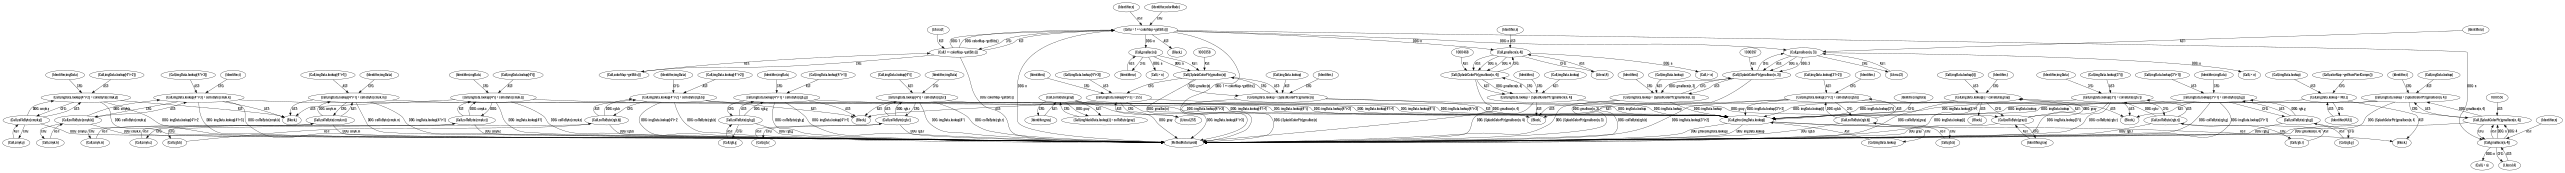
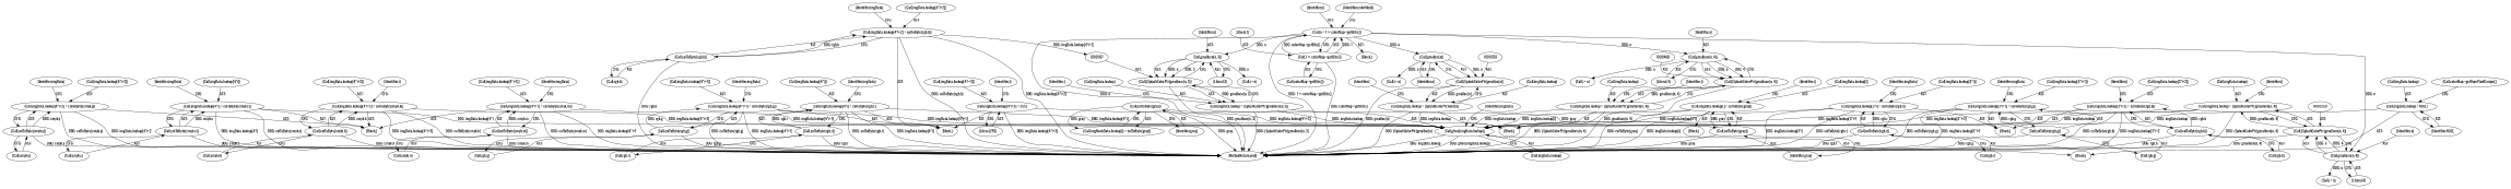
  digraph {
    fontname=Oswald
    node [fontname=Oswald]
    edge [fontname=Oswald]
    n1 [label="(Call,gfree(imgData.lookup))"]
    n2 [label="(Call,imgData.lookup)"]
    n3 [label="(MethodReturn,void)"]
    n4 [label="(Block,)"]
    n5 [label="(Call,imgData.lookup[4*i] = colToByte(cmyk.c))"]
    n6 [label="(Call,colToByte(cmyk.c))"]
    n7 [label="(Block,)"]
    n8 [label="(Call,cmyk.c)"]
    n9 [label="(Call,imgData.lookup = (SplashColorPtr)gmallocn(n, 4))"]
    n10 [label="(Call,(SplashColorPtr)gmallocn(n, 4))"]
    n11 [label="(Block,)"]
    n12 [label="(Call,gmallocn(n, 4))"]
    n13 [label="(Call,i < n)"]
    n14 [label="(Literal,4)"]
    n15 [label="(Call,n = 1 << colorMap->getBits())"]
    n16 [label="(Call,1 << colorMap->getBits())"]
    n17 [label="(Call,gmallocn(n, 4))"]
    n18 [label="(Call,gmallocn(n, 3))"]
    n19 [label="(Call,gmalloc(n))"]
    n20 [label="(Block,)"]
    n21 [label="(Call,colorMap->getBits())"]
    n22 [label="(Call,(SplashColorPtr)gmallocn(n, 4))"]
    n23 [label="(Call,i < n)"]
    n24 [label="(Literal,4)"]
    n25 [label="(Call,(SplashColorPtr)gmallocn(n, 3))"]
    n26 [label="(Literal,3)"]
    n27 [label="(Call,i < n)"]
    n28 [label="(Call,(SplashColorPtr)gmalloc(n))"]
    n29 [label="(Call,i < n)"]
    n30 [label="(Identifier,n)"]
    n31 [label="(Call,imgData.lookup[4*i+3] = colToByte(cmyk.k))"]
    n32 [label="(Call,colToByte(cmyk.k))"]
    n33 [label="(Call,cmyk.k)"]
    n34 [label="(Call,imgData.lookup = (SplashColorPtr)gmallocn(n, 4))"]
    n35 [label="(Call,imgData.lookup[4*i+1] = colToByte(rgb.g))"]
    n36 [label="(Call,colToByte(rgb.g))"]
    n37 [label="(Block,)"]
    n38 [label="(Call,rgb.g)"]
    n39 [label="(Call,imgData.lookup[i] = colToByte(gray))"]
    n40 [label="(Call,colToByte(gray))"]
    n41 [label="(Block,)"]
    n42 [label="(Identifier,gray)"]
    n43 [label="(Call,colToByte(gray))"]
    n44 [label="(Call,imgMaskData.lookup[i] = colToByte(gray))"]
    n45 [label="(Identifier,gray)"]
    n46 [label="(Call,imgData.lookup[4*i+2] = colToByte(cmyk.y))"]
    n47 [label="(Call,colToByte(cmyk.y))"]
    n48 [label="(Call,cmyk.y)"]
    n49 [label="(Call,imgData.lookup = NULL)"]
    n50 [label="(Identifier,NULL)"]
    n51 [label="(Call,imgData.lookup[4*i+3] = 255)"]
    n52 [label="(Literal,255)"]
    n53 [label="(Call,imgData.lookup[3*i+1] = colToByte(rgb.g))"]
    n54 [label="(Call,colToByte(rgb.g))"]
    n55 [label="(Block,)"]
    n56 [label="(Call,rgb.g)"]
    n57 [label="(Call,imgData.lookup[4*i] = colToByte(rgb.r))"]
    n58 [label="(Call,colToByte(rgb.r))"]
    n59 [label="(Call,rgb.r)"]
    n60 [label="(Call,imgData.lookup = (SplashColorPtr)gmallocn(n, 3))"]
    n61 [label="(Call,imgData.lookup[4*i+2] = colToByte(rgb.b))"]
    n62 [label="(Call,colToByte(rgb.b))"]
    n63 [label="(Call,rgb.b)"]
    n64 [label="(Call,imgData.lookup[4*i+1] = colToByte(cmyk.m))"]
    n65 [label="(Call,colToByte(cmyk.m))"]
    n66 [label="(Call,cmyk.m)"]
    n67 [label="(Call,imgData.lookup[3*i] = colToByte(rgb.r))"]
    n68 [label="(Call,colToByte(rgb.r))"]
    n69 [label="(Call,rgb.r)"]
    n70 [label="(Call,imgData.lookup[3*i+2] = colToByte(rgb.b))"]
    n71 [label="(Call,colToByte(rgb.b))"]
    n72 [label="(Call,rgb.b)"]
-   n73 [label="(Call,imgData.lookup = (SplashColorPtr)gmalloc(n))"]
+   n73 [label="(Call,imgData.lookup = (SplashColorPtr)void(n))"]
    n74 [label="(Identifier,i)"]
    n75 [label="(Call,imgData.lookup[4*i+3])"]
    n76 [label="(Identifier,i)"]
    n77 [label="(Call,imgData.lookup[3*i])"]
    n78 [label="(Literal,1)"]
    n79 [label="(Identifier,i)"]
    n80 [label="(Identifier,imgData)"]
    n81 [label="(Call,imgData.lookup)"]
    n82 [label="(Identifier,imgData)"]
    n83 [label="(Call,imgData.lookup)"]
    n84 [label="(Identifier,i)"]
    n85 [label="(Call,imgData.lookup)"]
    n86 [label="(Identifier,imgData)"]
    n87 [label="(Identifier,imgData)"]
    n88 [label="(Call,imgData.lookup[4*i])"]
    n89 [label="(Call,imgData.lookup[i])"]
    n90 [label="(Call,imgData.lookup)"]
    n91 [label="(Identifier,i)"]
    n92 [label="(Call,imgData.lookup[4*i+2])"]
    n93 [label="(Identifier,imgData)"]
    n94 [label="(Identifier,n)"]
    n95 [label="(Identifier,n)"]
    n96 [label="(Call,imgData.lookup[4*i+3])"]
    n97 [label="(Call,imgData.lookup[4*i])"]
    n98 [label="(Call,imgData.lookup)"]
    n99 [label="(Identifier,n)"]
    n100 [label="(Identifier,imgData)"]
    n101 [label="(Identifier,imgData)"]
    n102 [label="(Identifier,colorMode)"]
    n103 [label="(Call,imgData.lookup[4*i+2])"]
    n104 [label="(Identifier,i)"]
    n105 [label="(Call,imgData.lookup[3*i+1])"]
    n106 [label="(Identifier,n)"]
    n107 [label="(Call,imgData.lookup[3*i+2])"]
    n108 [label="(Call,imgData.lookup[4*i+1])"]
    n109 [label="(Identifier,imgData)"]
    n110 [label="(Call,colorMap->getNumPixelComps())"]
    n111 [label="(Identifier,imgData)"]
    n112 [label="(Identifier,i)"]
    n113 [label="(Call,imgData.lookup[4*i+1])"]
    n114 [label="(Identifier,i)"]
    1000550
    1000468
    1000397
    1000358
    n1 -> n2 [label="CFG: "]
    n1 -> n3 [label="DDG: imgData.lookup"]
    n1 -> n3 [label="DDG: gfree(imgData.lookup)"]
    n1 -> n4 [label="AST: "]
    n2 -> n1 [label="AST: "]
    n5 -> n1 [label="DDG: imgData.lookup[4*i]"]
    n5 -> n3 [label="DDG: imgData.lookup[4*i]"]
    n5 -> n3 [label="DDG: colToByte(cmyk.c)"]
-   n5 -> n6 [label="DDG: "]
+   n5 -> n6 [label="CFG: "]
    n5 -> n7 [label="AST: "]
    n6 -> n3 [label="DDG: cmyk.c"]
    n6 -> n5 [label="AST: "]
    n6 -> n5 [label="DDG: cmyk.c"]
    n6 -> n8 [label="CFG: "]
    n8 -> n6 [label="AST: "]
    n9 -> n1 [label="DDG: imgData.lookup"]
    n9 -> n3 [label="DDG: (SplashColorPtr)gmallocn(n, 4)"]
    n9 -> n10 [label="CFG: "]
    n9 -> n11 [label="AST: "]
    n10 -> n3 [label="DDG: gmallocn(n, 4)"]
    n10 -> n9 [label="AST: "]
    n10 -> n9 [label="DDG: gmallocn(n, 4)"]
    n10 -> n12 [label="CFG: "]
    n12 -> n10 [label="AST: "]
    n12 -> n10 [label="DDG: n"]
    n12 -> n10 [label="DDG: 4"]
    n12 -> n13 [label="DDG: n"]
    n12 -> n14 [label="CFG: "]
    n14 -> n12 [label="AST: "]
    n15 -> n3 [label="DDG: n"]
    n15 -> n3 [label="DDG: 1 << colorMap->getBits()"]
    n15 -> n12 [label="DDG: n"]
    n15 -> n16 [label="CFG: "]
    n15 -> n17 [label="DDG: n"]
    n15 -> n18 [label="DDG: n"]
    n15 -> n19 [label="DDG: n"]
    n15 -> n20 [label="AST: "]
    n16 -> n3 [label="DDG: colorMap->getBits()"]
    n16 -> n15 [label="AST: "]
    n16 -> n15 [label="DDG: 1"]
    n16 -> n15 [label="DDG: colorMap->getBits()"]
    n16 -> n21 [label="CFG: "]
    n17 -> n22 [label="AST: "]
    n17 -> n22 [label="DDG: n"]
    n17 -> n22 [label="DDG: 4"]
    n17 -> n23 [label="DDG: n"]
    n17 -> n24 [label="CFG: "]
    n18 -> n25 [label="AST: "]
    n18 -> n25 [label="DDG: n"]
    n18 -> n25 [label="DDG: 3"]
    n18 -> n26 [label="CFG: "]
    n18 -> n27 [label="DDG: n"]
    n19 -> n28 [label="AST: "]
    n19 -> n28 [label="DDG: n"]
    n19 -> n29 [label="DDG: n"]
    n19 -> n30 [label="CFG: "]
    n21 -> n16 [label="AST: "]
    n22 -> n3 [label="DDG: gmallocn(n, 4)"]
    n22 -> n17 [label="CFG: "]
    n22 -> n34 [label="AST: "]
    n22 -> n34 [label="DDG: gmallocn(n, 4)"]
    n24 -> n17 [label="AST: "]
    n25 -> n3 [label="DDG: gmallocn(n, 3)"]
    n25 -> n18 [label="CFG: "]
    n25 -> n60 [label="AST: "]
    n25 -> n60 [label="DDG: gmallocn(n, 3)"]
    n26 -> n18 [label="AST: "]
    n28 -> n3 [label="DDG: gmalloc(n)"]
-   n28 -> n51 [label="CFG: "]
+   n28 -> n19 [label="CFG: "]
    n28 -> n73 [label="AST: "]
    n28 -> n73 [label="DDG: gmalloc(n)"]
    n30 -> n19 [label="AST: "]
    n31 -> n1 [label="DDG: imgData.lookup[4*i+3]"]
    n31 -> n3 [label="DDG: colToByte(cmyk.k)"]
    n31 -> n3 [label="DDG: imgData.lookup[4*i+3]"]
    n31 -> n7 [label="AST: "]
    n31 -> n32 [label="CFG: "]
    n32 -> n3 [label="DDG: cmyk.k"]
    n32 -> n31 [label="AST: "]
    n32 -> n31 [label="DDG: cmyk.k"]
    n32 -> n33 [label="CFG: "]
    n33 -> n32 [label="AST: "]
    n34 -> n1 [label="DDG: imgData.lookup"]
    n34 -> n3 [label="DDG: (SplashColorPtr)gmallocn(n, 4)"]
    n34 -> n11 [label="AST: "]
    n34 -> n22 [label="CFG: "]
    n35 -> n1 [label="DDG: imgData.lookup[4*i+1]"]
    n35 -> n3 [label="DDG: colToByte(rgb.g)"]
    n35 -> n3 [label="DDG: imgData.lookup[4*i+1]"]
    n35 -> n36 [label="CFG: "]
    n35 -> n37 [label="AST: "]
    n36 -> n3 [label="DDG: rgb.g"]
    n36 -> n35 [label="AST: "]
    n36 -> n35 [label="DDG: rgb.g"]
    n36 -> n38 [label="CFG: "]
    n38 -> n36 [label="AST: "]
    n39 -> n1 [label="DDG: imgData.lookup[i]"]
    n39 -> n3 [label="DDG: colToByte(gray)"]
    n39 -> n3 [label="DDG: imgData.lookup[i]"]
    n39 -> n40 [label="CFG: "]
    n39 -> n41 [label="AST: "]
    n40 -> n3 [label="DDG: gray"]
    n40 -> n39 [label="AST: "]
    n40 -> n39 [label="DDG: gray"]
    n40 -> n42 [label="CFG: "]
    n42 -> n40 [label="AST: "]
    n43 -> n3 [label="DDG: gray"]
    n43 -> n40 [label="DDG: gray"]
    n43 -> n44 [label="AST: "]
    n43 -> n44 [label="DDG: gray"]
    n43 -> n45 [label="CFG: "]
    n44 -> n43 [label="CFG: "]
    n45 -> n43 [label="AST: "]
    n46 -> n3 [label="DDG: colToByte(cmyk.y)"]
    n46 -> n3 [label="DDG: imgData.lookup[4*i+2]"]
    n46 -> n7 [label="AST: "]
    n46 -> n47 [label="CFG: "]
    n47 -> n3 [label="DDG: cmyk.y"]
    n47 -> n46 [label="AST: "]
    n47 -> n46 [label="DDG: cmyk.y"]
    n47 -> n48 [label="CFG: "]
    n48 -> n47 [label="AST: "]
    n49 -> n1 [label="DDG: imgData.lookup"]
    n49 -> n4 [label="AST: "]
    n49 -> n50 [label="CFG: "]
    n50 -> n49 [label="AST: "]
    n51 -> n1 [label="DDG: imgData.lookup[4*i+3]"]
    n51 -> n3 [label="DDG: imgData.lookup[4*i+3]"]
    n51 -> n37 [label="AST: "]
    n51 -> n52 [label="CFG: "]
    n52 -> n51 [label="AST: "]
    n53 -> n1 [label="DDG: imgData.lookup[3*i+1]"]
    n53 -> n3 [label="DDG: colToByte(rgb.g)"]
    n53 -> n3 [label="DDG: imgData.lookup[3*i+1]"]
    n53 -> n54 [label="CFG: "]
    n53 -> n55 [label="AST: "]
    n54 -> n3 [label="DDG: rgb.g"]
    n54 -> n53 [label="AST: "]
    n54 -> n53 [label="DDG: rgb.g"]
    n54 -> n56 [label="CFG: "]
    n56 -> n54 [label="AST: "]
    n57 -> n1 [label="DDG: imgData.lookup[4*i]"]
    n57 -> n3 [label="DDG: imgData.lookup[4*i]"]
    n57 -> n3 [label="DDG: colToByte(rgb.r)"]
    n57 -> n37 [label="AST: "]
    n57 -> n58 [label="CFG: "]
    n58 -> n3 [label="DDG: rgb.r"]
    n58 -> n57 [label="AST: "]
    n58 -> n57 [label="DDG: rgb.r"]
    n58 -> n59 [label="CFG: "]
    n59 -> n58 [label="AST: "]
    n60 -> n1 [label="DDG: imgData.lookup"]
    n60 -> n3 [label="DDG: (SplashColorPtr)gmallocn(n, 3)"]
    n60 -> n11 [label="AST: "]
    n60 -> n25 [label="CFG: "]
-   n61 -> n1 [label="DDG: imgData.lookup[4*i+2]"]
+   n61 -> 1000397 [label="DDG: imgData.lookup[4*i+2]"]
    n61 -> n3 [label="DDG: colToByte(rgb.b)"]
    n61 -> n3 [label="DDG: imgData.lookup[4*i+2]"]
    n61 -> n37 [label="AST: "]
    n61 -> n62 [label="CFG: "]
    n62 -> n3 [label="DDG: rgb.b"]
    n62 -> n61 [label="AST: "]
    n62 -> n61 [label="DDG: rgb.b"]
    n62 -> n63 [label="CFG: "]
    n63 -> n62 [label="AST: "]
    n64 -> n1 [label="DDG: imgData.lookup[4*i+1]"]
    n64 -> n3 [label="DDG: colToByte(cmyk.m)"]
    n64 -> n3 [label="DDG: imgData.lookup[4*i+1]"]
    n64 -> n7 [label="AST: "]
    n64 -> n65 [label="CFG: "]
    n65 -> n3 [label="DDG: cmyk.m"]
    n65 -> n64 [label="AST: "]
    n65 -> n64 [label="DDG: cmyk.m"]
    n65 -> n66 [label="CFG: "]
    n66 -> n65 [label="AST: "]
    n67 -> n1 [label="DDG: imgData.lookup[3*i]"]
    n67 -> n3 [label="DDG: imgData.lookup[3*i]"]
    n67 -> n3 [label="DDG: colToByte(rgb.r)"]
    n67 -> n55 [label="AST: "]
    n67 -> n68 [label="CFG: "]
    n68 -> n3 [label="DDG: rgb.r"]
    n68 -> n67 [label="AST: "]
    n68 -> n67 [label="DDG: rgb.r"]
    n68 -> n69 [label="CFG: "]
    n69 -> n68 [label="AST: "]
    n70 -> n1 [label="DDG: imgData.lookup[3*i+2]"]
    n70 -> n3 [label="DDG: colToByte(rgb.b)"]
    n70 -> n3 [label="DDG: imgData.lookup[3*i+2]"]
    n70 -> n55 [label="AST: "]
    n70 -> n71 [label="CFG: "]
    n71 -> n3 [label="DDG: rgb.b"]
    n71 -> n70 [label="AST: "]
    n71 -> n70 [label="DDG: rgb.b"]
    n71 -> n72 [label="CFG: "]
    n72 -> n71 [label="AST: "]
    n73 -> n1 [label="DDG: imgData.lookup"]
    n73 -> n3 [label="DDG: (SplashColorPtr)gmalloc(n)"]
    n73 -> n11 [label="AST: "]
    n73 -> n28 [label="CFG: "]
    n74 -> n39 [label="CFG: "]
    n75 -> n31 [label="AST: "]
    n76 -> n9 [label="CFG: "]
    n77 -> n67 [label="AST: "]
    n78 -> n16 [label="AST: "]
    n79 -> n31 [label="CFG: "]
    n80 -> n35 [label="CFG: "]
    n81 -> n73 [label="AST: "]
    n82 -> n61 [label="CFG: "]
    n83 -> n49 [label="AST: "]
    n84 -> n73 [label="CFG: "]
    n85 -> n34 [label="AST: "]
    n86 -> n5 [label="CFG: "]
    n87 -> n46 [label="CFG: "]
    n88 -> n57 [label="AST: "]
    n89 -> n39 [label="AST: "]
    n90 -> n60 [label="AST: "]
    n91 -> n34 [label="CFG: "]
    n92 -> n46 [label="AST: "]
    n93 -> n1 [label="CFG: "]
    n94 -> n15 [label="AST: "]
    n95 -> n12 [label="AST: "]
    n96 -> n51 [label="AST: "]
    n97 -> n5 [label="AST: "]
    n98 -> n9 [label="AST: "]
    n99 -> n17 [label="AST: "]
    n100 -> n67 [label="CFG: "]
    n101 -> n57 [label="CFG: "]
    n102 -> n15 [label="CFG: "]
    n103 -> n61 [label="AST: "]
    n104 -> n60 [label="CFG: "]
    n105 -> n53 [label="AST: "]
    n106 -> n18 [label="AST: "]
    n107 -> n70 [label="AST: "]
    n108 -> n64 [label="AST: "]
    n109 -> n53 [label="CFG: "]
    n110 -> n49 [label="CFG: "]
    n111 -> n64 [label="CFG: "]
    n112 -> n70 [label="CFG: "]
    n113 -> n35 [label="AST: "]
    n114 -> n51 [label="CFG: "]
    1000550 -> n10 [label="AST: "]
    1000468 -> n22 [label="AST: "]
    1000397 -> n25 [label="AST: "]
    1000358 -> n28 [label="AST: "]
  }
